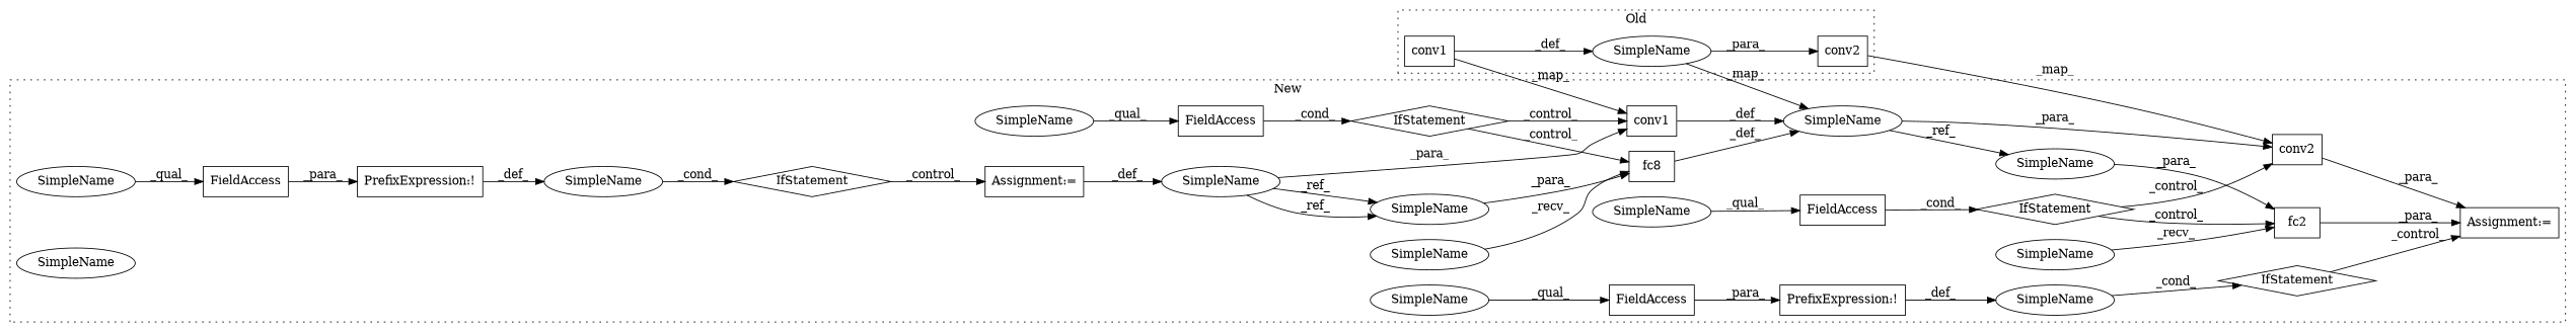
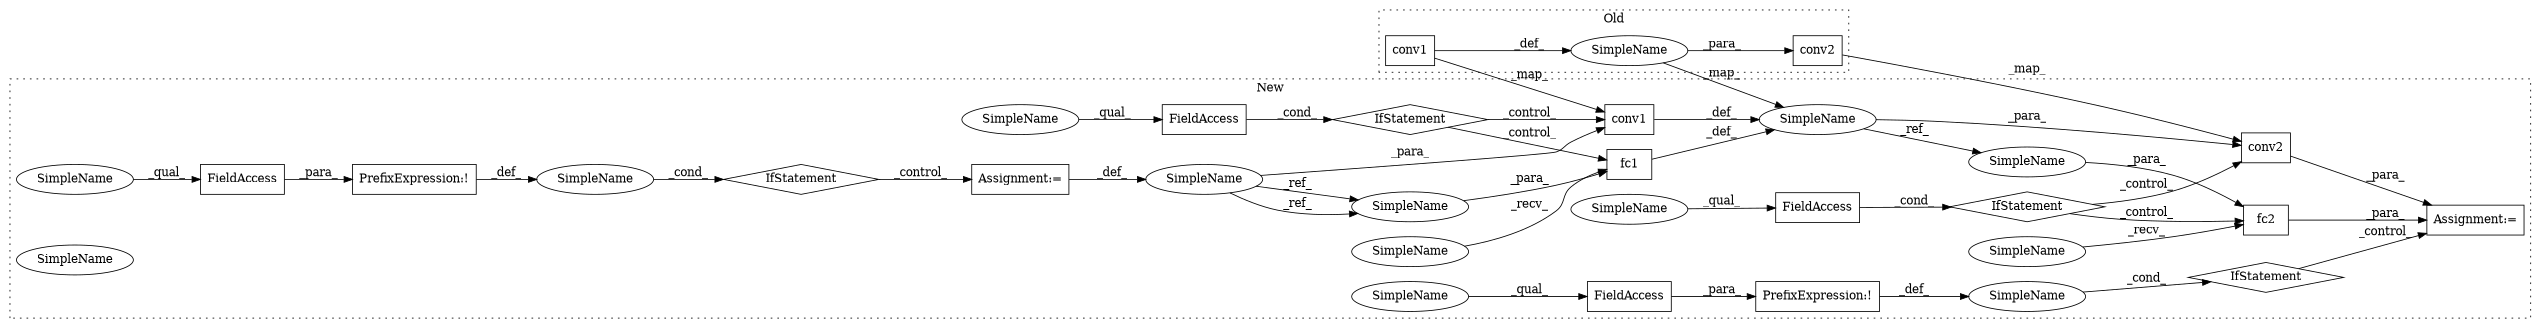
  digraph {
    rankdir=LR
    node [a=42 l=1 shape=box]
    n1 [a=32 l="6,1" label=conv1 s="13999,14006"]
    n2 [a=32 l="6,1" label=conv2 s="14041,14048"]
    n3 [label=SimpleName s=14013 shape=ellipse]
    n4 [a=32 l="6,1" label=conv1 s="14387,14394"]
    n5 [a=32 l="6,1" label=conv2 s="14461,14468"]
    n6 [a=7 label="Assignment:=" s=14542]
    n7 [a=32 l="4,1" label=fc2 s="14477,14482"]
    n8 [label=SimpleName s=14416 shape=ellipse]
-   n9 [a=32 l="4,1" label=fc8 s="14403,14408"]
+   n9 [a=32 l="4,1" label=fc1 s="14403,14408"]
    n10 [a=38 label="PrefixExpression:!" s=14517]
    n11 [a=22 l=13 label=FieldAccess s=14366]
    n12 [a=22 l=13 label=FieldAccess s=14440]
    n13 [a=22 l=13 label=FieldAccess s=14314]
    n14 [label=SimpleName shape=ellipse l=""]
    n15 [a=25 l="4,2" label=IfStatement s="14513,14531" shape=diamond]
    n16 [a=22 l=13 label=FieldAccess s=14518]
    n17 [a=25 l=3 label=IfStatement s=14453 shape=diamond]
    n18 [a=38 label="PrefixExpression:!" s=14313]
    n19 [a=25 l=3 label=IfStatement s=14379 shape=diamond]
    n20 [label=SimpleName s=14337 shape=ellipse]
    n21 [a=25 l="4,2" label=IfStatement s="14309,14327" shape=diamond]
    n22 [label=SimpleName shape=ellipse l=""]
    n23 [a=7 label="Assignment:=" s=14338]
    n24 [label=SimpleName s=14481 shape=ellipse]
    n25 [l=4 label=SimpleName s=14314 shape=ellipse]
    n26 [l=4 label=SimpleName s=14518 shape=ellipse]
    n27 [l=4 label=SimpleName s=14472 shape=ellipse]
    n28 [l=4 label=SimpleName s=14366 shape=ellipse]
    n29 [l=4 label=SimpleName s=14440 shape=ellipse]
    n30 [l=4 label=SimpleName s=14398 shape=ellipse]
    n31 [label=SimpleName s=14407 shape=ellipse]
    n32 [label=SimpleName s=14407 shape=ellipse]
    subgraph cluster_1 {
      label=Old
      style=dotted
      n1
      n2
      n3
    }
    subgraph cluster_2 {
      label=New
      style=dotted
      n4
      n5
      n6
      n7
      n8
      n9
      n10
      n11
      n12
      n13
      n14
      n15
      n16
      n17
      n18
      n19
      n20
      n21
      n22
      n23
      n24
      n25
      n26
      n27
      n28
      n29
      n30
      n31
      n32
    }
    n1 -> n3 [label=_def_]
    n1 -> n4 [label=_map_]
    n2 -> n5 [label=_map_]
    n3 -> n2 [label=_para_]
    n3 -> n8 [label=_map_]
    n4 -> n8 [label=_def_]
    n5 -> n6 [label=_para_]
    n7 -> n6 [label=_para_]
    n8 -> n5 [label=_para_]
    n8 -> n24 [label=_ref_]
    n9 -> n8 [label=_def_]
    n10 -> n14 [label=_def_]
    n11 -> n19 [label=_cond_]
    n12 -> n17 [label=_cond_]
    n13 -> n18 [label=_para_]
    n14 -> n15 [label=_cond_]
    n15 -> n6 [label=_control_]
    n16 -> n10 [label=_para_]
    n17 -> n5 [label=_control_]
    n17 -> n7 [label=_control_]
    n18 -> n22 [label=_def_]
    n19 -> n4 [label=_control_]
    n19 -> n9 [label=_control_]
    n20 -> n4 [label=_para_]
    n20 -> n32 [label=_ref_]
    n20 -> n32 [label=_ref_]
    n21 -> n23 [label=_control_]
    n22 -> n21 [label=_cond_]
    n23 -> n20 [label=_def_]
    n24 -> n7 [label=_para_]
    n25 -> n13 [label=_qual_]
    n26 -> n16 [label=_qual_]
    n27 -> n7 [label=_recv_]
    n28 -> n11 [label=_qual_]
    n29 -> n12 [label=_qual_]
    n30 -> n9 [label=_recv_]
    n32 -> n9 [label=_para_]
  }
